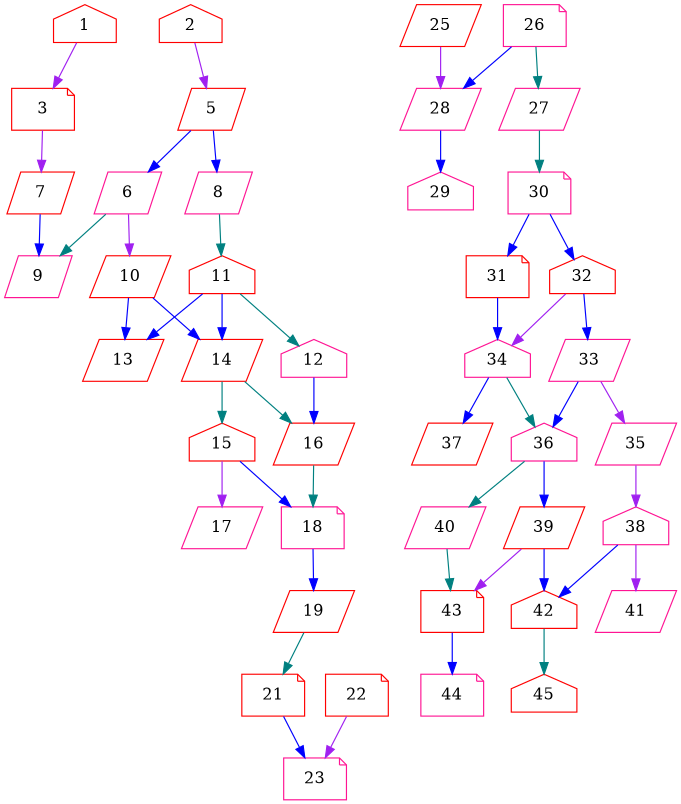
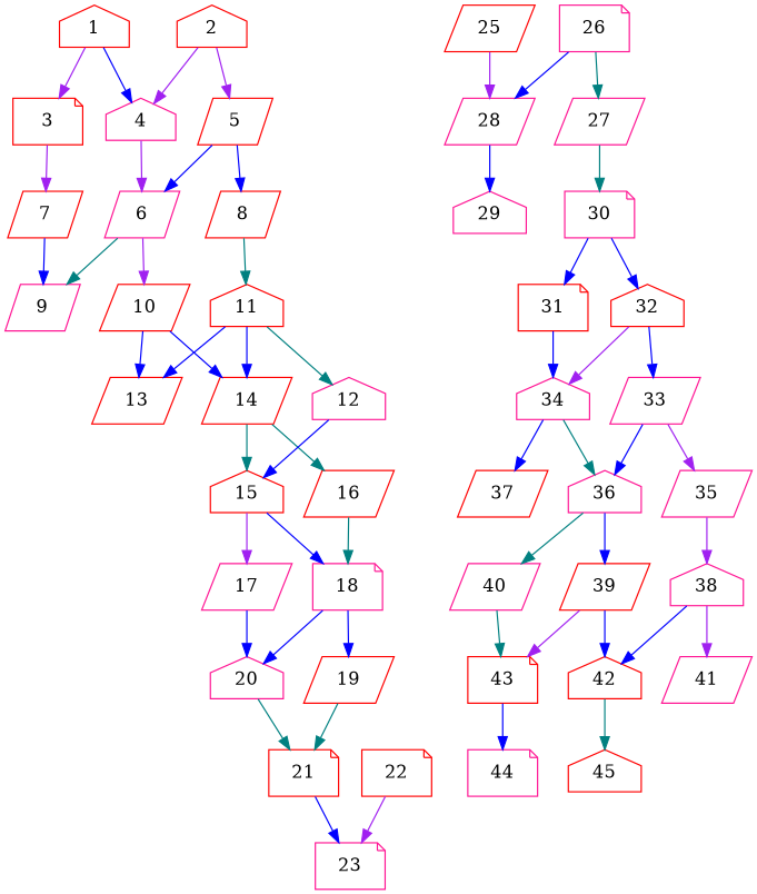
  digraph {
    node [alpha=0.16 color=red shape=parallelogram]
    edge [color=blue]
    1 [expect_size=15738880 shape=house]
    3 [alpha=0.11 expect_size=52206592 shape=note]
+   4 [alpha=0.11 color=deeppink expect_size=21571584 shape=house]
    7 [alpha=0.12 expect_size=14491648]
    6 [alpha=0.12 color=deeppink expect_size=51373056]
    9 [alpha=0.07 color=deeppink expect_size=6875136]
    10 [alpha=0.07 expect_size=49722368]
    2 [alpha=0.10 expect_size=8670208 shape=house]
    5 [alpha=0.08 expect_size=22301696]
-   8 [alpha=0.18 color=deeppink expect_size=32750592]
+   8 [alpha=0.18 expect_size=32750592]
    11 [alpha=0.06 expect_size=45681664 shape=house]
    13 [expect_size=13107200]
    14 [alpha=0.09 expect_size=37998592]
    12 [alpha=0.08 color=deeppink expect_size=36795392 shape=house]
    15 [alpha=0.14 expect_size=16271360 shape=house]
    16 [alpha=0.10 expect_size=34340864]
    17 [alpha=0.09 color=deeppink expect_size=14579712]
    18 [alpha=0.11 color=deeppink expect_size=43495424 shape=note]
+   20 [alpha=0.05 color=deeppink expect_size=8847360 shape=house]
    19 [alpha=0.01 expect_size=38584320]
    21 [alpha=0.13 expect_size=25473024 shape=note]
    23 [alpha=0.12 color=deeppink expect_size=12947456 shape=note]
    22 [alpha=0.03 expect_size=40378368 shape=note]
    25 [alpha=0.13 expect_size=24706048]
    28 [alpha=0.02 color=deeppink expect_size=7439360]
    26 [color=deeppink expect_size=9932800 shape=note]
    27 [alpha=0.03 color=deeppink expect_size=32795648]
    29 [alpha=0.02 color=deeppink expect_size=32354304 shape=house]
    30 [alpha=0.00 color=deeppink expect_size=34414592 shape=note]
    31 [expect_size=45457408 shape=note]
    32 [alpha=0.05 expect_size=28792832 shape=house]
    34 [alpha=0.03 color=deeppink expect_size=16776192 shape=house]
    33 [alpha=0.17 color=deeppink expect_size=35035136]
    36 [alpha=0.17 color=deeppink expect_size=19987456 shape=house]
    37 [alpha=0.04 expect_size=10275840]
    35 [alpha=0.14 color=deeppink expect_size=37531648]
    39 [alpha=0.05 expect_size=22417408]
    40 [alpha=0.04 color=deeppink expect_size=26224640]
    38 [alpha=0.08 color=deeppink expect_size=17645568 shape=house]
    41 [alpha=0.12 color=deeppink expect_size=26362880]
    42 [alpha=0.14 expect_size=16083968 shape=house]
    43 [alpha=0.20 expect_size=26941440 shape=note]
    45 [alpha=0.18 expect_size=26858496 shape=house]
    44 [alpha=0.05 color=deeppink expect_size=19614720 shape=note]
    1 -> 3 [color=purple]
+   1 -> 4
    3 -> 7 [color=purple]
+   4 -> 6 [color=purple]
    7 -> 9
    6 -> 9 [color=teal]
    6 -> 10 [color=purple]
    10 -> 13
    10 -> 14
+   2 -> 4 [color=purple]
    2 -> 5 [color=purple]
    5 -> 6
    5 -> 8
    8 -> 11 [color=teal]
    11 -> 13
    11 -> 14
    11 -> 12 [color=teal]
    14 -> 15 [color=teal]
    14 -> 16 [color=teal]
-   12 -> 16
+   12 -> 15
    15 -> 17 [color=purple]
    15 -> 18
    16 -> 18 [color=teal]
+   17 -> 20
+   18 -> 20
    18 -> 19
+   20 -> 21 [color=teal]
    19 -> 21 [color=teal]
    21 -> 23
    22 -> 23 [color=purple]
    25 -> 28 [color=purple]
    28 -> 29
    26 -> 28
    26 -> 27 [color=teal]
    27 -> 30 [color=teal]
    30 -> 31
    30 -> 32
    31 -> 34
    32 -> 34 [color=purple]
    32 -> 33
    34 -> 36 [color=teal]
    34 -> 37
    33 -> 36
    33 -> 35 [color=purple]
    36 -> 39
    36 -> 40 [color=teal]
    35 -> 38 [color=purple]
    39 -> 42
    39 -> 43 [color=purple]
    40 -> 43 [color=teal]
    38 -> 41 [color=purple]
    38 -> 42
    42 -> 45 [color=teal]
    43 -> 44
  }
